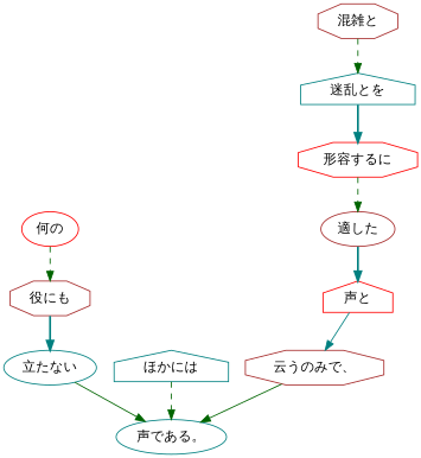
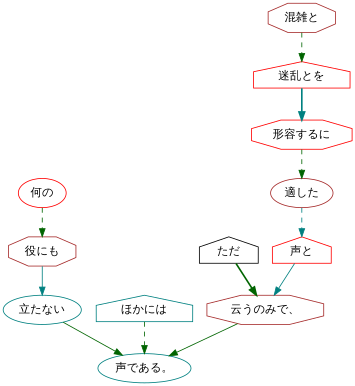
  digraph {
    fontname="EB Garamond"
    node [color=brown fontname="EB Garamond" shape=house]
    edge [color=darkgreen fontname="EB Garamond" style=bold]
+   n1 [color=black label="ただ"]
    n2 [label="云うのみで、" shape=octagon]
    n3 [color=teal label="声である。" shape=ellipse]
    n4 [label="混雑と" shape=octagon]
-   n5 [color=teal label="迷乱とを"]
+   n5 [color=red label="迷乱とを"]
    n6 [color=red label="形容するに" shape=octagon]
    n7 [label="適した" shape=ellipse]
    n8 [color=red label="声と"]
    n9 [color=teal label="ほかには"]
    n10 [color=red label="何の" shape=ellipse]
    n11 [label="役にも" shape=octagon]
    n12 [color=teal label="立たない" shape=ellipse]
+   n1 -> n2
    n2 -> n3 [style=solid]
    n4 -> n5 [style=dashed]
    n5 -> n6 [color=teal]
    n6 -> n7 [style=dashed]
-   n7 -> n8 [color=teal]
+   n7 -> n8 [color=teal style=dashed]
    n8 -> n2 [color=teal style=solid]
    n9 -> n3 [style=dashed]
    n10 -> n11 [style=dashed]
-   n11 -> n12 [color=teal]
+   n11 -> n12 [color=teal style=solid]
    n12 -> n3 [style=solid]
  }
